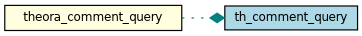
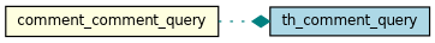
  digraph {
    rankdir=LR
    node [color=black fontname=Helvetica fontsize=10 shape=record style=filled]
-   n1 [fillcolor=lightyellow fontcolor=black height=0.2 label=theora_comment_query width=0.4]
+   n1 [fillcolor=lightyellow fontcolor=black height=0.2 label=comment_comment_query width=0.4]
    n2 [fillcolor=lightblue height=0.2 label=th_comment_query width=0.4]
    n1 -> n2 [color=teal fontname=Helvetica fontsize=10 labelfontname=Helvetica labelfontsize=10 style=dotted arrowhead=diamond]
  }
